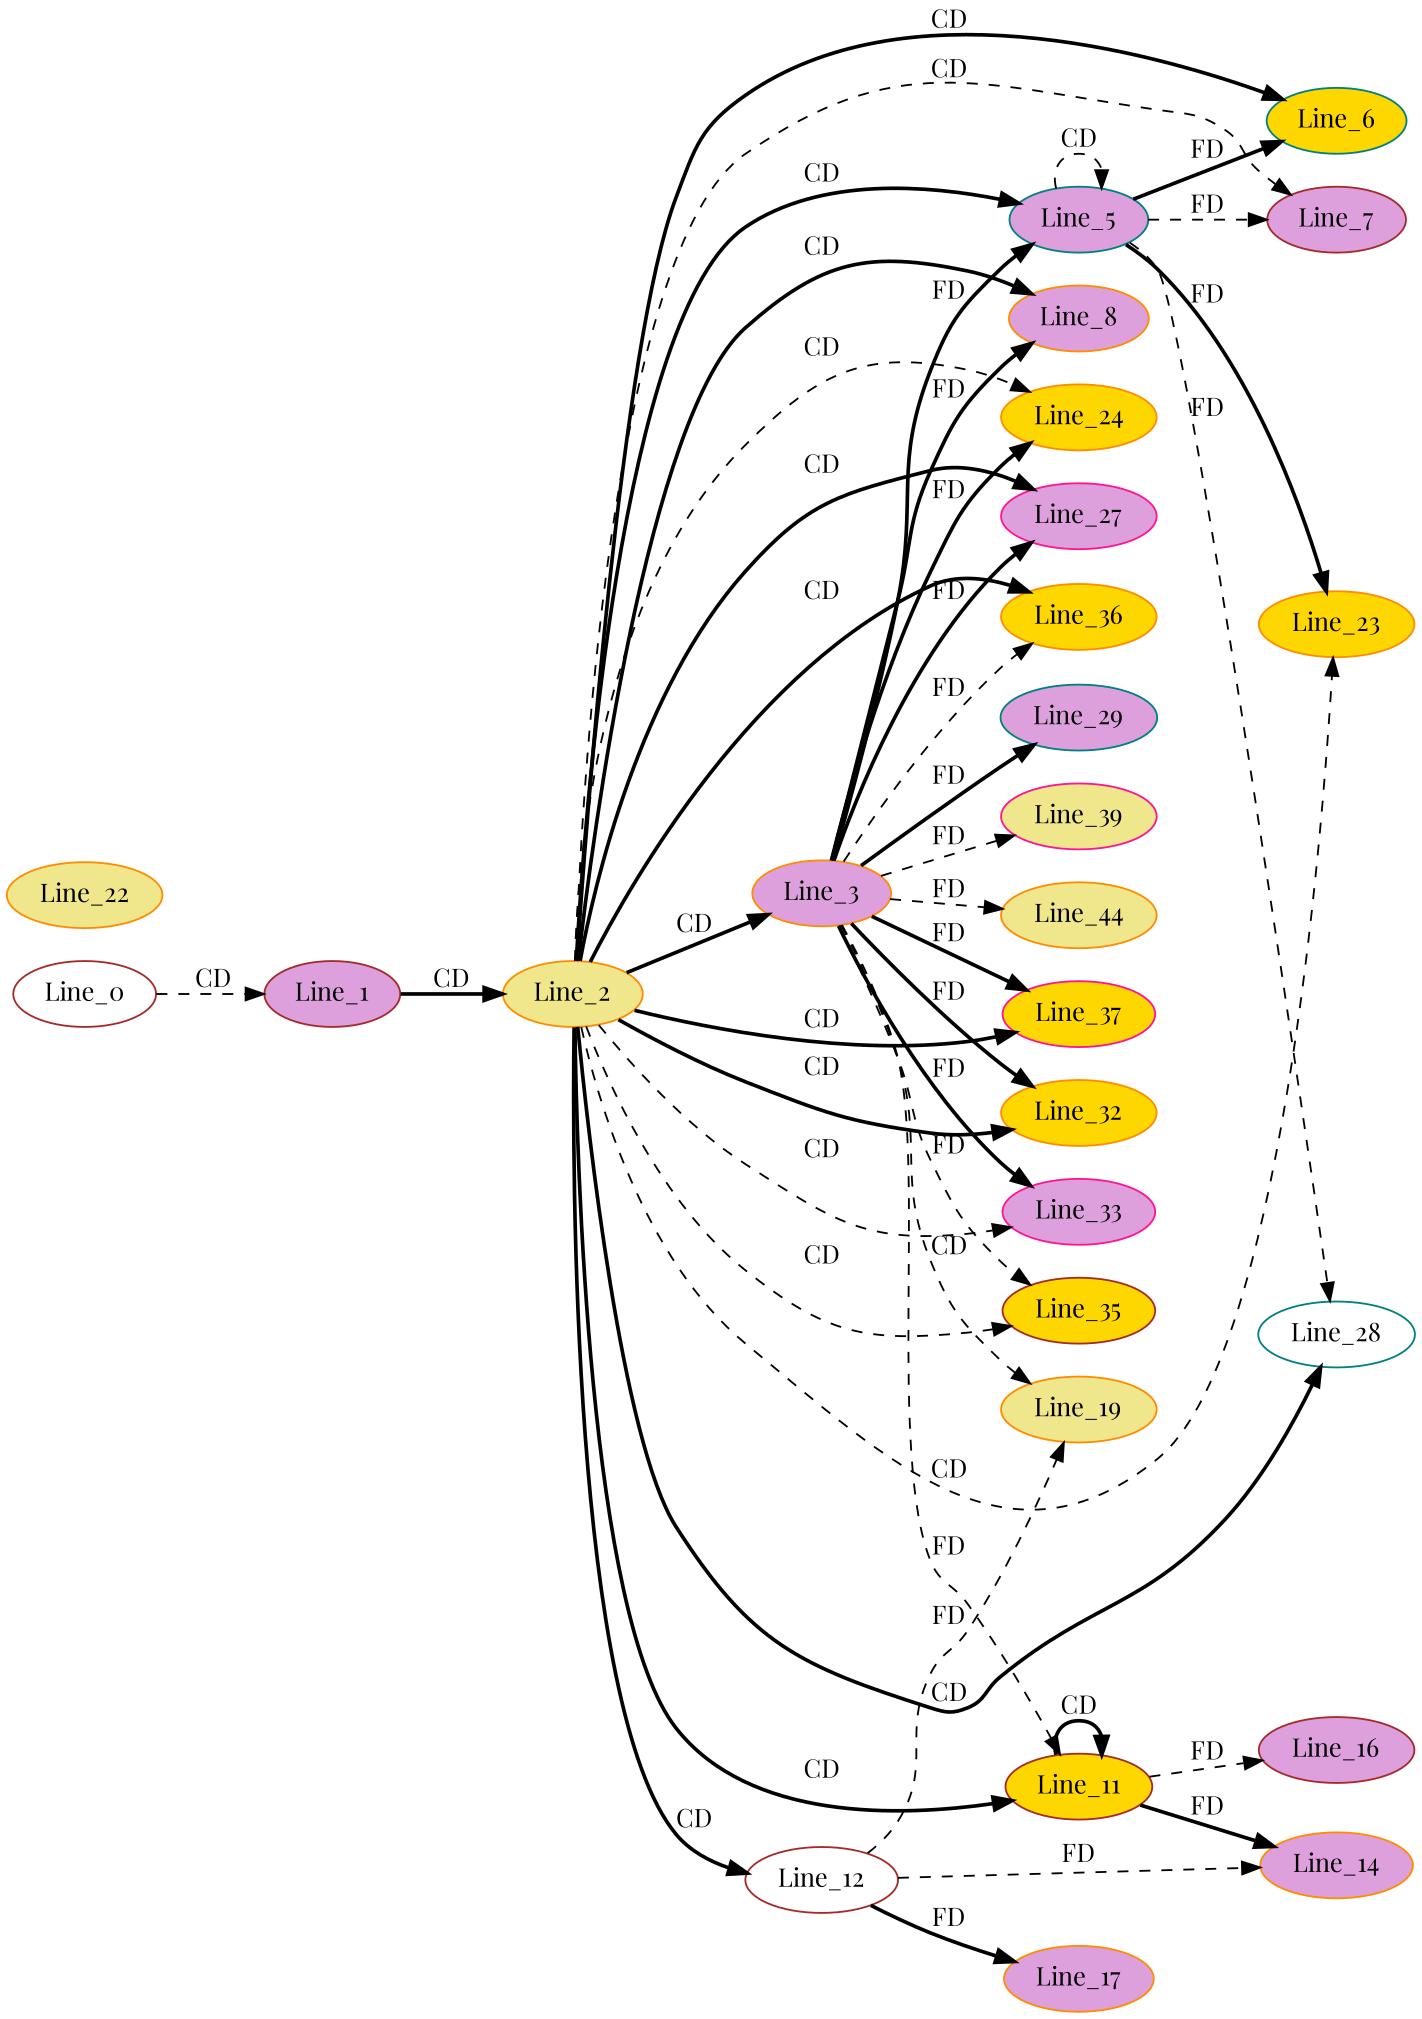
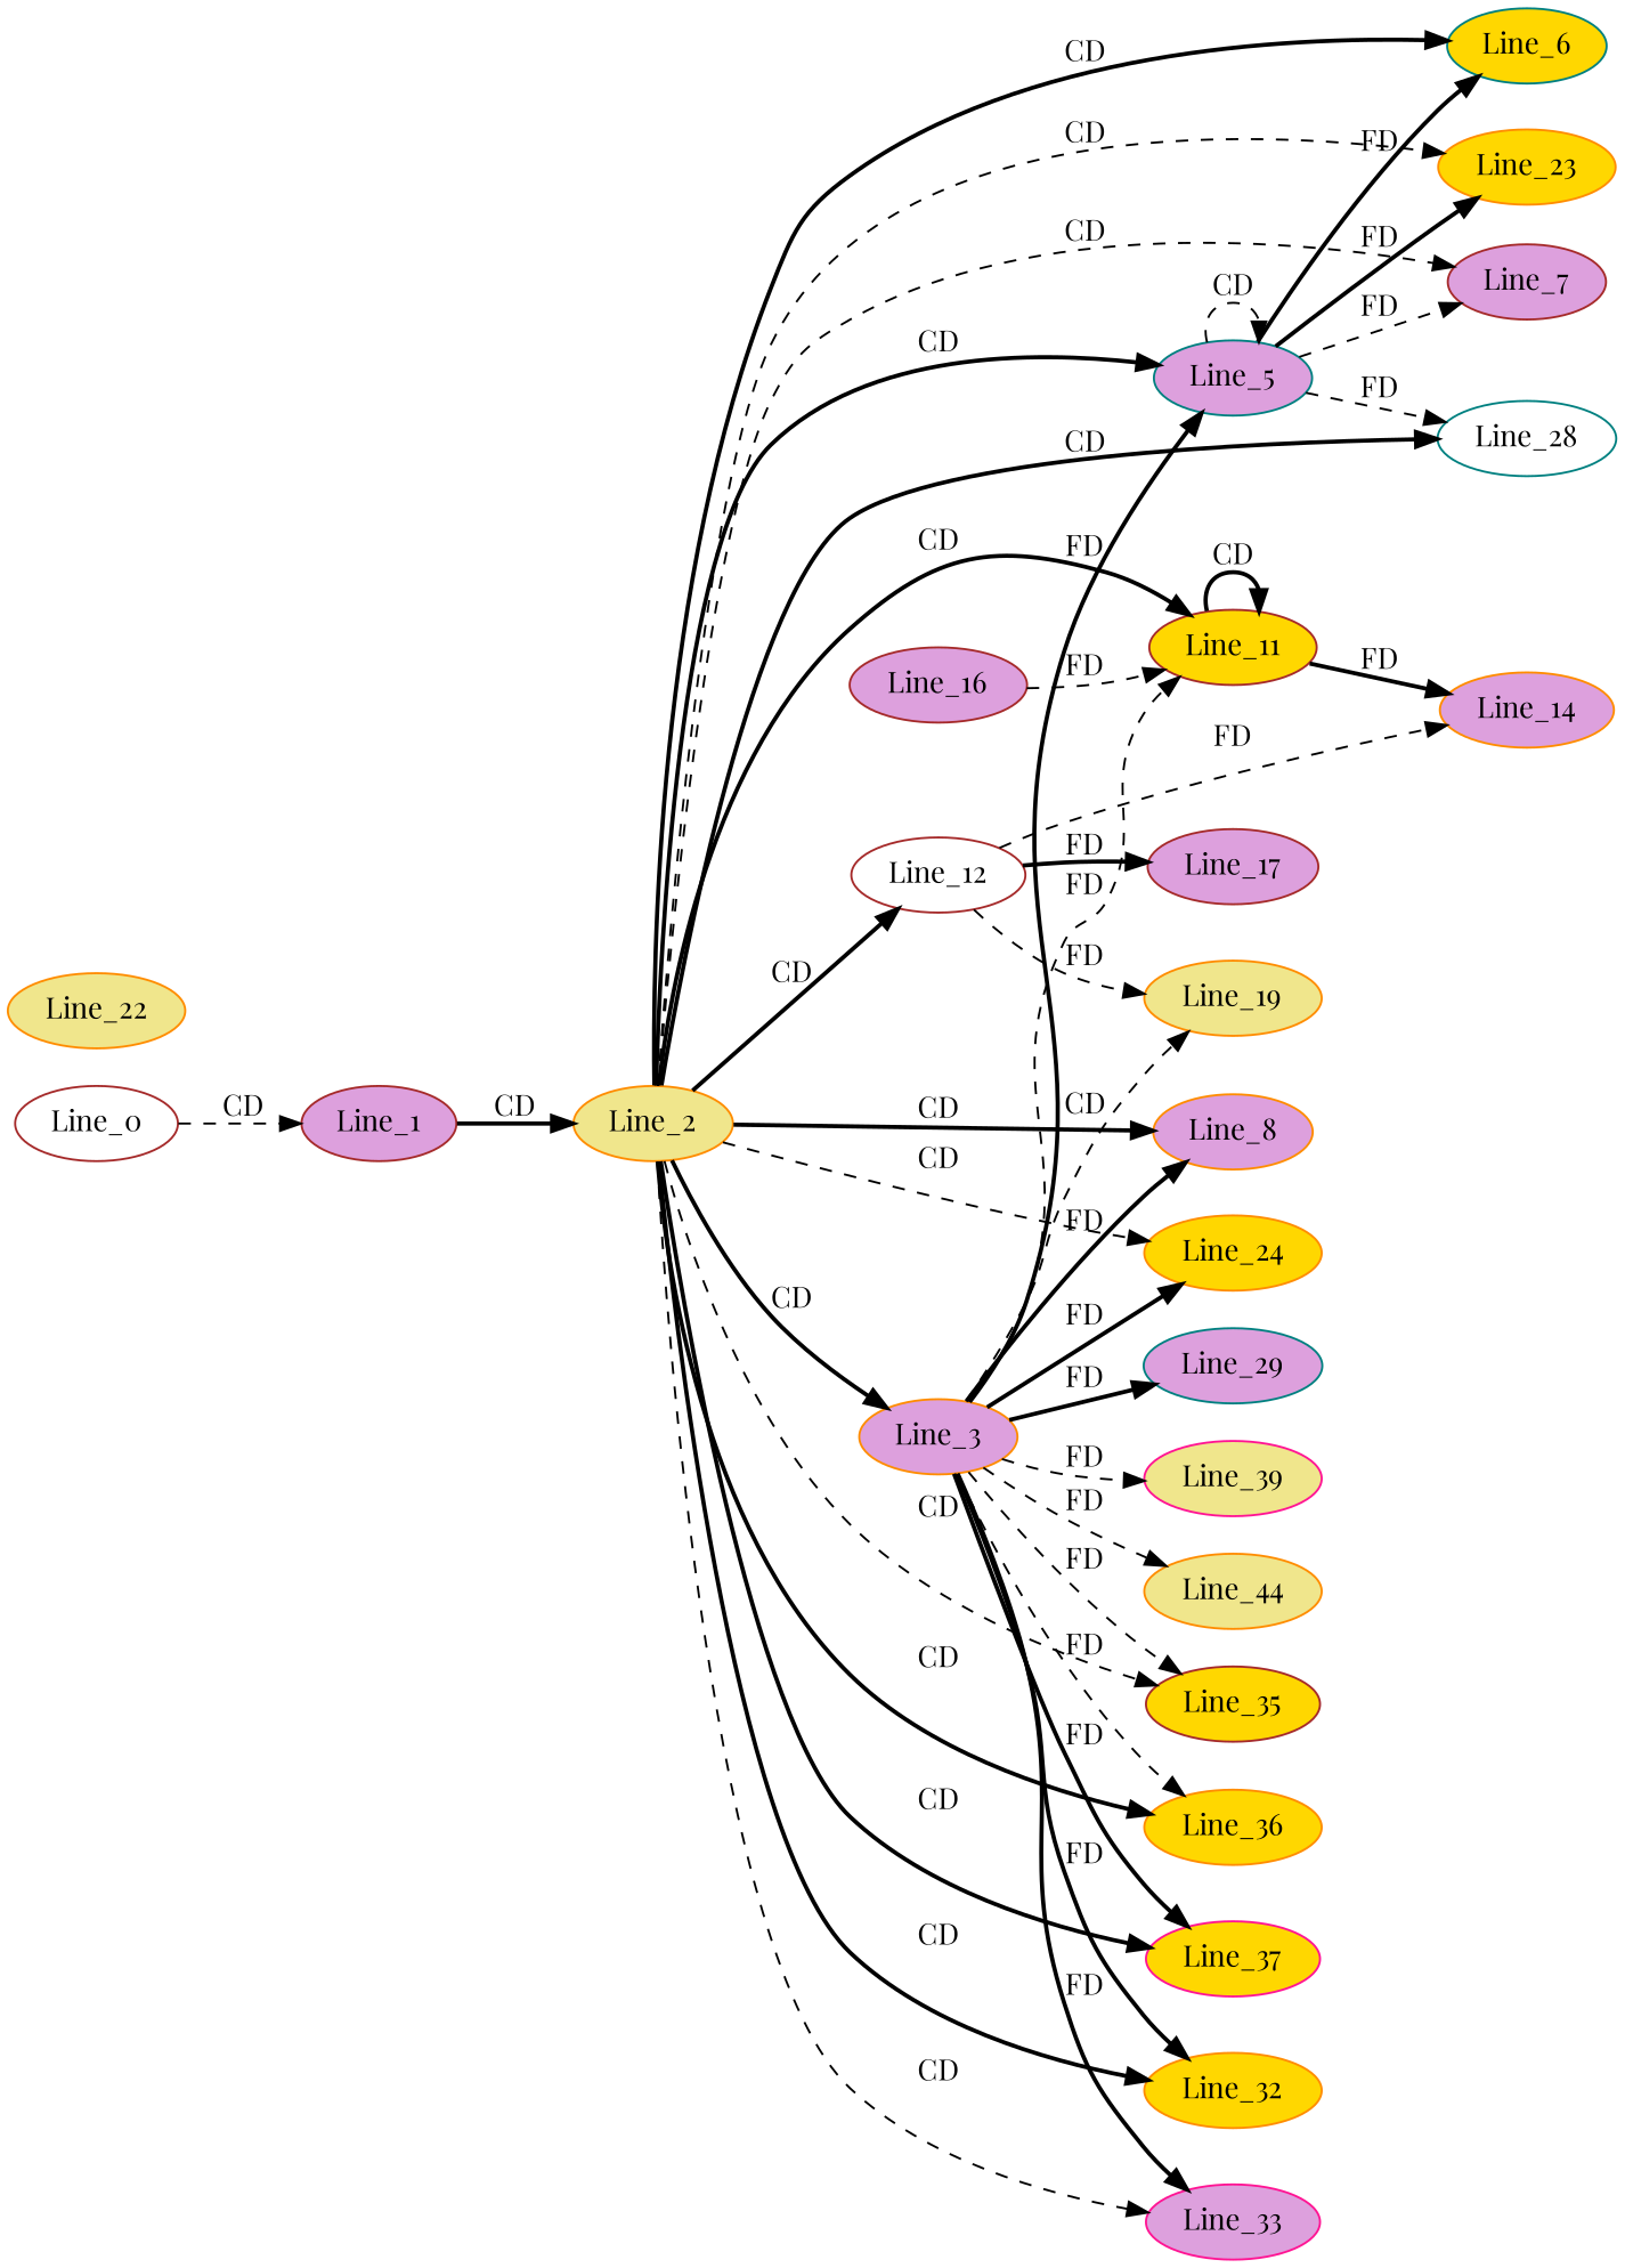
  digraph {
    fontname="Playfair Display"
    rankdir=LR
    node [color=darkorange fillcolor=plum fontname="Playfair Display" style=filled]
    edge [fontname="Playfair Display" style=bold]
    Line_0 [color=brown fillcolor=white]
    Line_1 [color=brown]
    Line_2 [fillcolor=khaki]
    Line_3
    Line_5 [color=teal]
    Line_6 [color=teal fillcolor=gold]
    Line_7 [color=brown]
    Line_8
    Line_11 [color=brown fillcolor=gold]
    Line_12 [color=brown fillcolor=white]
    Line_23 [fillcolor=gold]
    Line_24 [fillcolor=gold]
-   Line_27 [color=deeppink]
    Line_28 [color=teal fillcolor=white]
    Line_32 [fillcolor=gold]
    Line_33 [color=deeppink]
    Line_35 [color=brown fillcolor=gold]
    Line_36 [fillcolor=gold]
    Line_37 [color=deeppink fillcolor=gold]
    Line_19 [fillcolor=khaki]
    Line_29 [color=teal]
    Line_39 [color=deeppink fillcolor=khaki]
    Line_44 [fillcolor=khaki]
    Line_14
    Line_16 [color=brown]
-   Line_17
+   Line_17 [color=brown]
    Line_22 [fillcolor=khaki]
    Line_0 -> Line_1 [label=CD style=dashed]
    Line_1 -> Line_2 [label=CD]
    Line_2 -> Line_3 [label=CD]
    Line_2 -> Line_5 [label=CD]
    Line_2 -> Line_6 [label=CD]
    Line_2 -> Line_7 [label=CD style=dashed]
    Line_2 -> Line_8 [label=CD]
    Line_2 -> Line_11 [label=CD]
    Line_2 -> Line_12 [label=CD]
    Line_2 -> Line_23 [label=CD style=dashed]
    Line_2 -> Line_24 [label=CD style=dashed]
-   Line_2 -> Line_27 [label=CD]
    Line_2 -> Line_28 [label=CD]
    Line_2 -> Line_32 [label=CD]
    Line_2 -> Line_33 [label=CD style=dashed]
    Line_2 -> Line_35 [label=CD style=dashed]
    Line_2 -> Line_36 [label=CD]
    Line_2 -> Line_37 [label=CD]
    Line_3 -> Line_5 [label=FD]
    Line_3 -> Line_8 [label=FD]
    Line_3 -> Line_11 [label=FD style=dashed]
    Line_3 -> Line_24 [label=FD]
-   Line_3 -> Line_27 [label=FD]
    Line_3 -> Line_32 [label=FD]
    Line_3 -> Line_33 [label=FD]
    Line_3 -> Line_35 [label=FD style=dashed]
    Line_3 -> Line_36 [label=FD style=dashed]
    Line_3 -> Line_37 [label=FD]
    Line_3 -> Line_19 [label=CD style=dashed]
    Line_3 -> Line_29 [label=FD]
    Line_3 -> Line_39 [label=FD style=dashed]
    Line_3 -> Line_44 [label=FD style=dashed]
    Line_5 -> Line_5 [label=CD style=dashed]
    Line_5 -> Line_6 [label=FD]
    Line_5 -> Line_7 [label=FD style=dashed]
    Line_5 -> Line_23 [label=FD]
    Line_5 -> Line_28 [label=FD style=dashed]
    Line_11 -> Line_11 [label=CD]
    Line_11 -> Line_14 [label=FD]
-   Line_11 -> Line_16 [label=FD style=dashed]
+   Line_16 -> Line_11 [label=FD style=dashed]
    Line_12 -> Line_19 [label=FD style=dashed]
    Line_12 -> Line_14 [label=FD style=dashed]
    Line_12 -> Line_17 [label=FD]
  }
